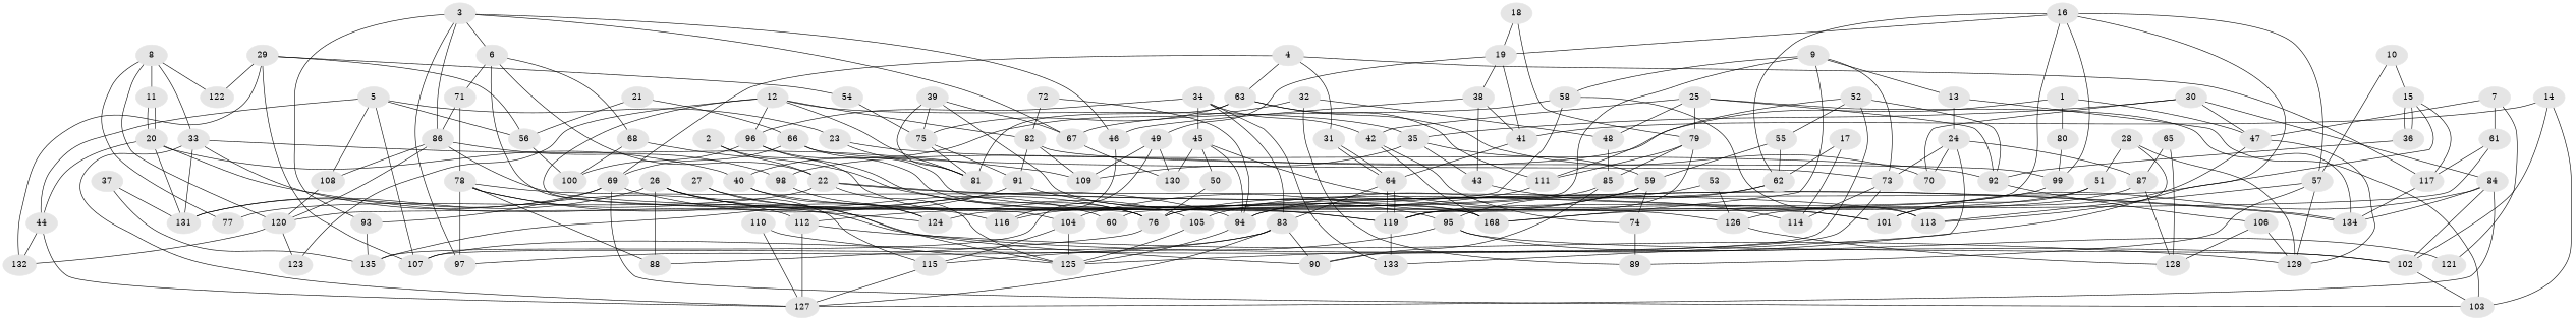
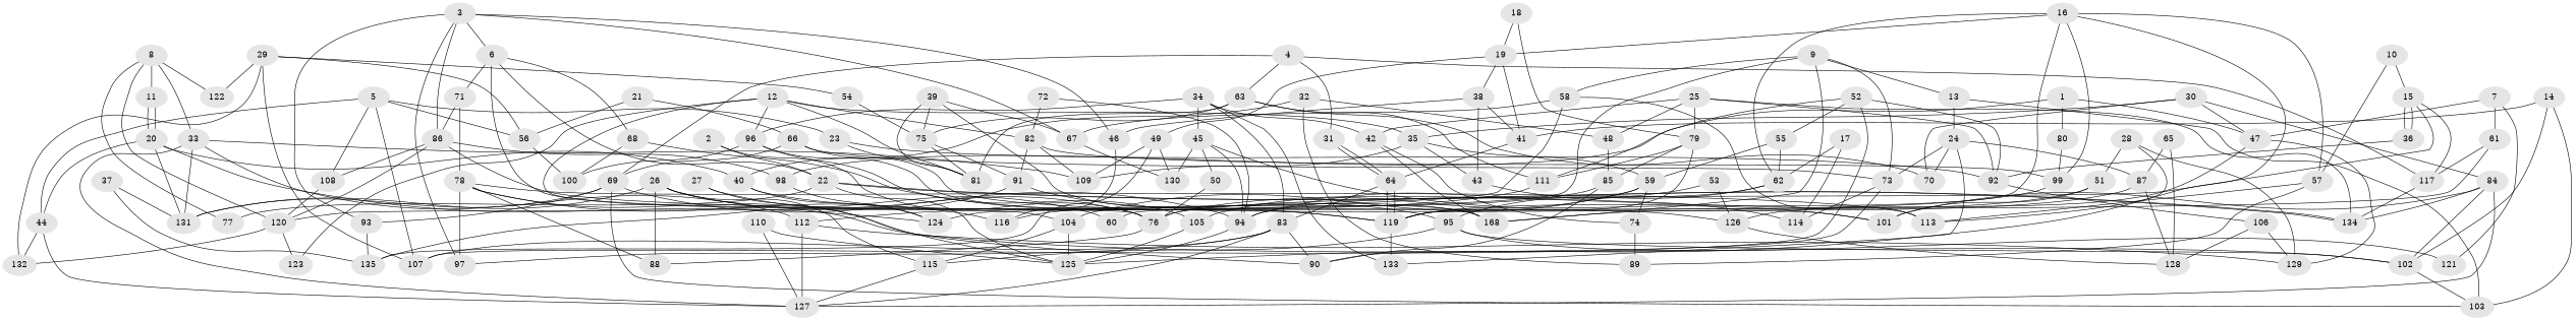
  graph {
    node [color=gray90 style=filled]
    1
    47
    80
    98
    129
    126
    99
    124
    2
    22
    76
    77
    125
    134
    88
    3
    6
    46
    67
    86
    93
    97
    68
    71
    104
    116
    130
    108
    120
    135
    4
    31
    63
    69
    117
    64
    81
    70
    75
    111
    103
    131
    94
    5
    23
    44
    56
    107
    92
    132
    127
    100
    119
    78
    115
    7
    61
    121
    8
    11
    33
    122
    20
    109
    112
    123
    9
    13
    58
    73
    n71 [label=168]
    24
    113
    114
    90
    10
    15
    57
    36
    89
    40
    12
    35
    82
    96
    43
    59
    91
    105
    87
    133
    14
    41
    102
    16
    19
    60
    62
    38
    49
    95
    17
    18
    79
    85
    21
    66
    101
    106
    128
    25
    42
    48
    74
    26
    27
    28
    51
    29
    54
    30
    84
    83
    32
    34
    45
    50
    37
    39
    52
    55
    53
    65
    72
    110
    1 -- 47
    1 -- 80
    1 -- 98
    47 -- 129
    47 -- 126
    80 -- 99
    98 -- 124
    126 -- 128
    99 -- 119
    2 -- 22
    2 -- 76
    22 -- 77
    22 -- 125
    22 -- 134
    22 -- 134
    76 -- 88
    3 -- 6
    3 -- 46
    3 -- 67
    3 -- 86
    3 -- 93
    3 -- 97
    6 -- 22
    6 -- 68
    6 -- 71
    6 -- 104
    46 -- 116
    67 -- 130
    86 -- 98
    86 -- 126
    86 -- 108
    86 -- 120
    93 -- 135
    68 -- 100
    68 -- 119
    71 -- 86
    71 -- 78
    104 -- 125
    104 -- 115
    108 -- 120
    120 -- 132
    120 -- 123
    4 -- 31
    4 -- 63
    4 -- 69
    4 -- 117
    31 -- 64
    31 -- 64
    63 -- 81
    63 -- 70
    63 -- 75
    63 -- 111
    69 -- 93
    69 -- 103
    69 -- 131
    69 -- 94
    117 -- 134
    64 -- 119
    64 -- 119
    64 -- 83
    75 -- 81
    75 -- 91
    111 -- 112
    94 -- 125
    5 -- 108
    5 -- 23
    5 -- 44
    5 -- 56
    5 -- 107
    23 -- 81
    23 -- 92
    44 -- 132
    44 -- 127
    56 -- 100
    92 -- 106
    119 -- 133
    78 -- 88
    78 -- 97
    78 -- 116
    78 -- 113
    78 -- 102
    115 -- 127
    7 -- 47
    7 -- 61
    7 -- 121
    61 -- 117
    61 -- 119
    8 -- 77
    8 -- 120
    8 -- 11
    8 -- 33
    8 -- 122
    11 -- 20
    11 -- 20
    33 -- 131
    33 -- 127
    33 -- 109
    33 -- 112
    20 -- 124
    20 -- 131
    20 -- 44
    20 -- 40
    112 -- 129
    112 -- 127
    9 -- 124
    9 -- 13
    9 -- 58
    9 -- 73
    9 -- n71
    13 -- 103
    13 -- 24
    58 -- 67
    58 -- 120
    58 -- 113
    73 -- 114
    73 -- 90
    24 -- 70
    24 -- 73
    24 -- 87
    24 -- 133
    10 -- 15
    10 -- 57
    15 -- 76
    15 -- 117
    15 -- 36
    15 -- 36
-   57 -- 129
    57 -- 113
    57 -- 89
    36 -- 92
    40 -- 124
    40 -- 119
    12 -- 76
    12 -- 81
    12 -- 123
    12 -- 35
    12 -- 82
    12 -- 96
    35 -- 109
    35 -- 43
    35 -- 59
    82 -- 99
    82 -- 109
    82 -- 91
    96 -- 100
    96 -- n71
    96 -- 105
    43 -- 114
    59 -- 104
    59 -- 105
    59 -- 74
    91 -- 135
    91 -- 95
    105 -- 125
    87 -- n71
    87 -- 128
    14 -- 103
    14 -- 41
    14 -- 102
    41 -- 64
    102 -- 103
    16 -- 99
    16 -- 125
    16 -- 57
    16 -- 19
    16 -- 60
    16 -- 62
    19 -- 41
    19 -- 38
    19 -- 49
    62 -- 94
    62 -- 95
    38 -- 46
    38 -- 43
    38 -- 41
    49 -- 130
    49 -- 135
    49 -- 109
    95 -- 115
    95 -- 121
    95 -- 102
    17 -- 114
    17 -- 62
    18 -- 19
    18 -- 79
    79 -- 111
    79 -- 119
    79 -- 85
    85 -- 116
    85 -- 90
    21 -- 56
    21 -- 66
    66 -- 69
    66 -- 73
    66 -- 101
    106 -- 129
    106 -- 128
    25 -- 134
    25 -- 92
    25 -- 79
    25 -- 42
    25 -- 48
    42 -- n71
    42 -- 74
    48 -- 85
    74 -- 89
    26 -- 88
    26 -- 131
    26 -- 115
    26 -- 90
    26 -- 60
    27 -- 76
    27 -- 125
    28 -- 129
    28 -- 113
    28 -- 51
    51 -- 76
    51 -- 101
    29 -- 56
    29 -- 107
    29 -- 132
    29 -- 122
    29 -- 54
    54 -- 75
    30 -- 47
    30 -- 70
    30 -- 35
    30 -- 84
    84 -- 134
    84 -- 127
    84 -- 102
    84 -- 101
    83 -- 97
    83 -- 107
    83 -- 127
    83 -- 90
    32 -- 89
    32 -- 40
    32 -- 48
    34 -- 96
    34 -- 133
    34 -- 42
    34 -- 83
    34 -- 45
    45 -- 130
    45 -- 94
    45 -- 101
    45 -- 50
    50 -- 76
    37 -- 135
    37 -- 131
    39 -- 67
    39 -- 81
    39 -- 75
    39 -- n71
    52 -- 111
    52 -- 107
    52 -- 92
    52 -- 55
    55 -- 59
    55 -- 62
    53 -- 126
    53 -- 94
    65 -- 87
    65 -- 128
    72 -- 94
    72 -- 82
    110 -- 125
    110 -- 127
  }
